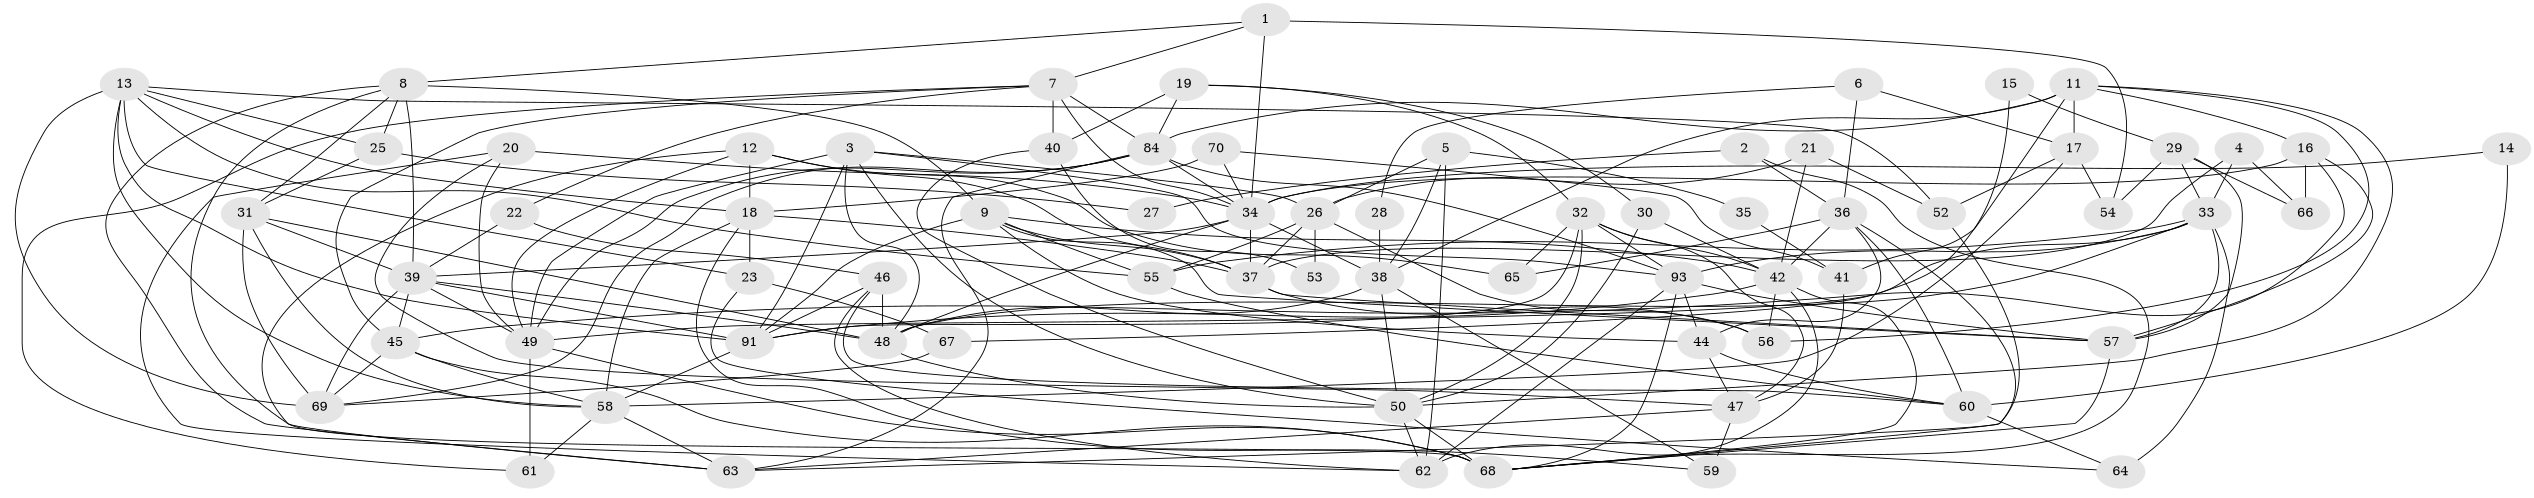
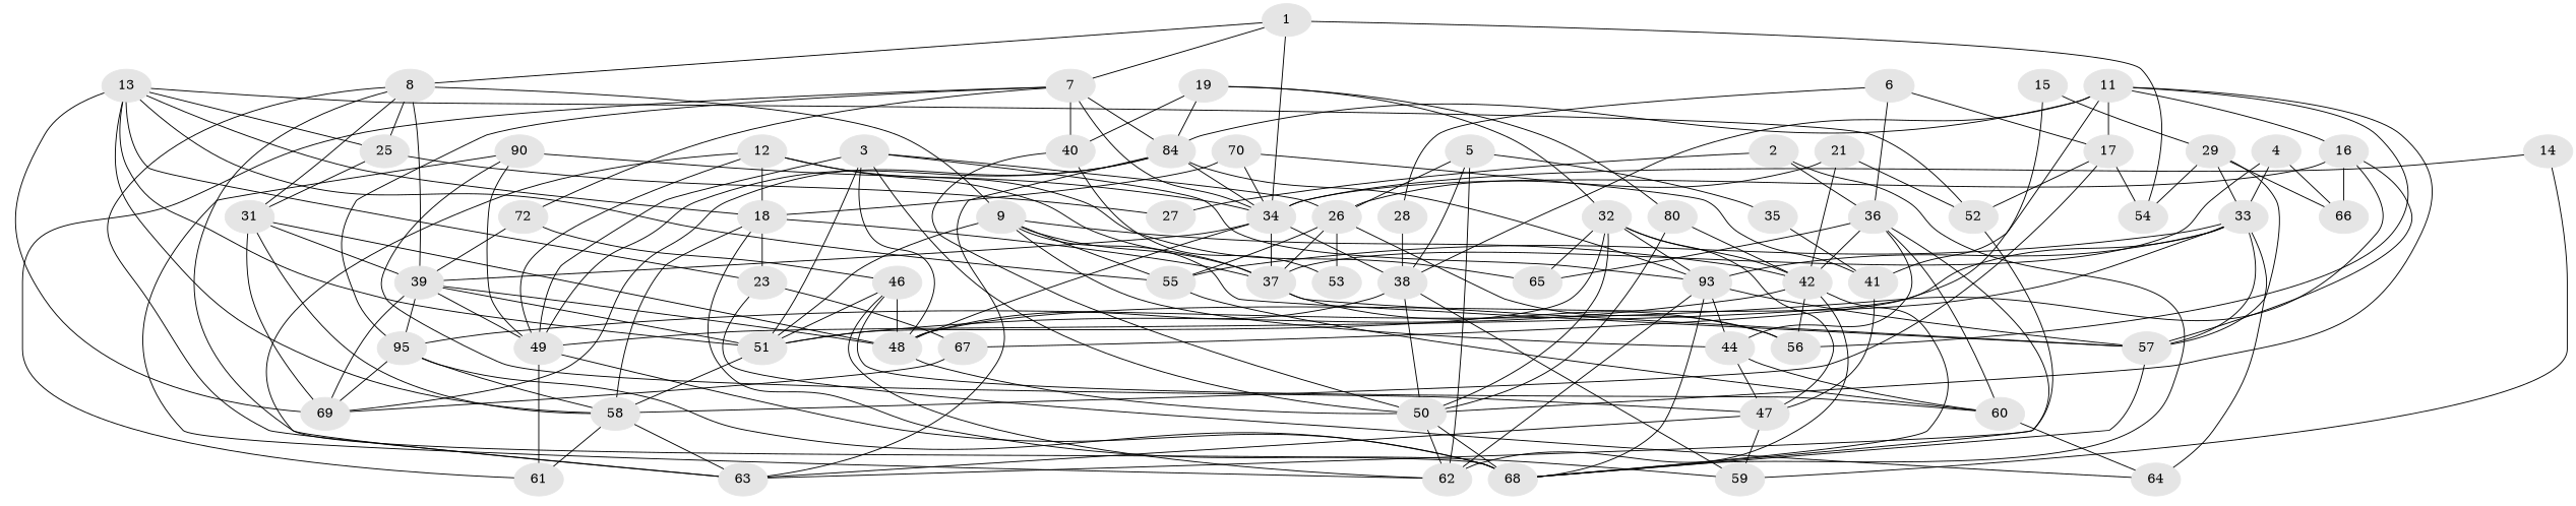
  graph {
    node [color=gray90 style=filled]
    edge [weight=1.0]
    1
    7
    8
    34
    54
-   22
+   22 [label=72]
    n7 [label=84]
    40
-   45
+   45 [label=95]
    61
    68
    9
    25
    31
    39
    63
    48
    37
    38
    2
    27
    36
    42
    44
    65
    60
    3
    26
    n29 [label=93]
    49
    50
-   51 [label=91]
+   51
    55
    56
    53
    62
    57
    58
    4
    33
    66
    64
    5
    35
    41
    59
    6
    17
    28
    52
    46
    69
    47
    n54 [label=70]
    18
    23
    11
    16
    12
    13
    67
    14
    15
    29
    19
-   30
+   30 [label=80]
    32
-   20
+   20 [label=90]
    21
    1 -- 7
    1 -- 8
    1 -- 34 [weight=2.0]
    1 -- 54
    7 -- 34
    7 -- 22
    7 -- n7
    7 -- 40
    7 -- 45
    7 -- 61
    8 -- 68
    8 -- 9 [weight=2.0]
    8 -- 25
    8 -- 31
    8 -- 39
    8 -- 63
    34 -- 39
    34 -- 48
    34 -- 37
    34 -- 38 [weight=2.0]
    22 -- 39
    22 -- 46
    n7 -- 34
    n7 -- 63
    n7 -- n29
    n7 -- 49
    n7 -- 69
    40 -- 50
    40 -- 53
    45 -- 68 [weight=2.0]
    45 -- 58
    45 -- 69
    9 -- 37
    9 -- 42
    9 -- 44 [weight=2.0]
    9 -- 51 [weight=2.0]
    9 -- 55
    9 -- 57
    25 -- 31
    25 -- 27
    31 -- 39
    31 -- 48
    31 -- 58
    31 -- 69
    39 -- 45
    39 -- 48 [weight=2.0]
    39 -- 49
    39 -- 51
    39 -- 69
    48 -- 50
    37 -- 56
    37 -- 57
    38 -- 48
    38 -- 50
    38 -- 59
    2 -- 68
    2 -- 27
    2 -- 36 [weight=2.0]
    36 -- 68
    36 -- 42
    36 -- 44
    36 -- 65
    36 -- 60
    42 -- 68
    42 -- 51
    42 -- 56
    42 -- 62
    44 -- 60 [weight=2.0]
    44 -- 47
    60 -- 64
    3 -- 48
    3 -- 26
    3 -- n29
    3 -- 49
    3 -- 50
    3 -- 51
    26 -- 37
    26 -- 55
    26 -- 56
    26 -- 53
    n29 -- 68
    n29 -- 44
    n29 -- 62
    n29 -- 57 [weight=2.0]
    49 -- 61
    49 -- 68
    50 -- 68 [weight=2.0]
    50 -- 62
    51 -- 58
    55 -- 60
    57 -- 68
    58 -- 61
    58 -- 63
    4 -- 37
    4 -- 33
    4 -- 66
    33 -- 48
    33 -- n29
    33 -- 49
    33 -- 55
    33 -- 57
    33 -- 64 [weight=2.0]
    5 -- 38
    5 -- 26
    5 -- 62 [weight=2.0]
    5 -- 35
    35 -- 41
    41 -- 47
    6 -- 36
    6 -- 17
    6 -- 28
    17 -- 54
    17 -- 58
    17 -- 52
    28 -- 38 [weight=2.0]
    52 -- 63
    46 -- 48
    46 -- 60 [weight=2.0]
    46 -- 51
    46 -- 62
    47 -- 63
    47 -- 59
    n54 -- 34 [weight=2.0]
    n54 -- 41
    n54 -- 18
    18 -- 37
    18 -- 58
    18 -- 59
    18 -- 23
    23 -- 64
    23 -- 67
    11 -- n7
    11 -- 38
    11 -- 50
    11 -- 56
    11 -- 41
    11 -- 17 [weight=2.0]
    11 -- 16
    16 -- 34
    16 -- 45
    16 -- 57
    16 -- 66
    12 -- 63
    12 -- 37
    12 -- 65
    12 -- 49
    12 -- 18
    13 -- 25
    13 -- 51
    13 -- 55
    13 -- 58
    13 -- 52
    13 -- 69
    13 -- 18
    13 -- 23 [weight=2.0]
    67 -- 69
    14 -- 34 [weight=2.0]
-   14 -- 60
+   14 -- 59
    15 -- 67
    15 -- 29 [weight=2.0]
    29 -- 54
    29 -- 57
    29 -- 33
    29 -- 66 [weight=2.0]
    19 -- n7
    19 -- 40
    19 -- 30
    19 -- 32
    30 -- 42
    30 -- 50
    32 -- 42
    32 -- 65
    32 -- n29
    32 -- 50
    32 -- 51
    32 -- 47
    20 -- 34
    20 -- 49
    20 -- 62
    20 -- 47
    21 -- 42
    21 -- 26
    21 -- 52
  }
